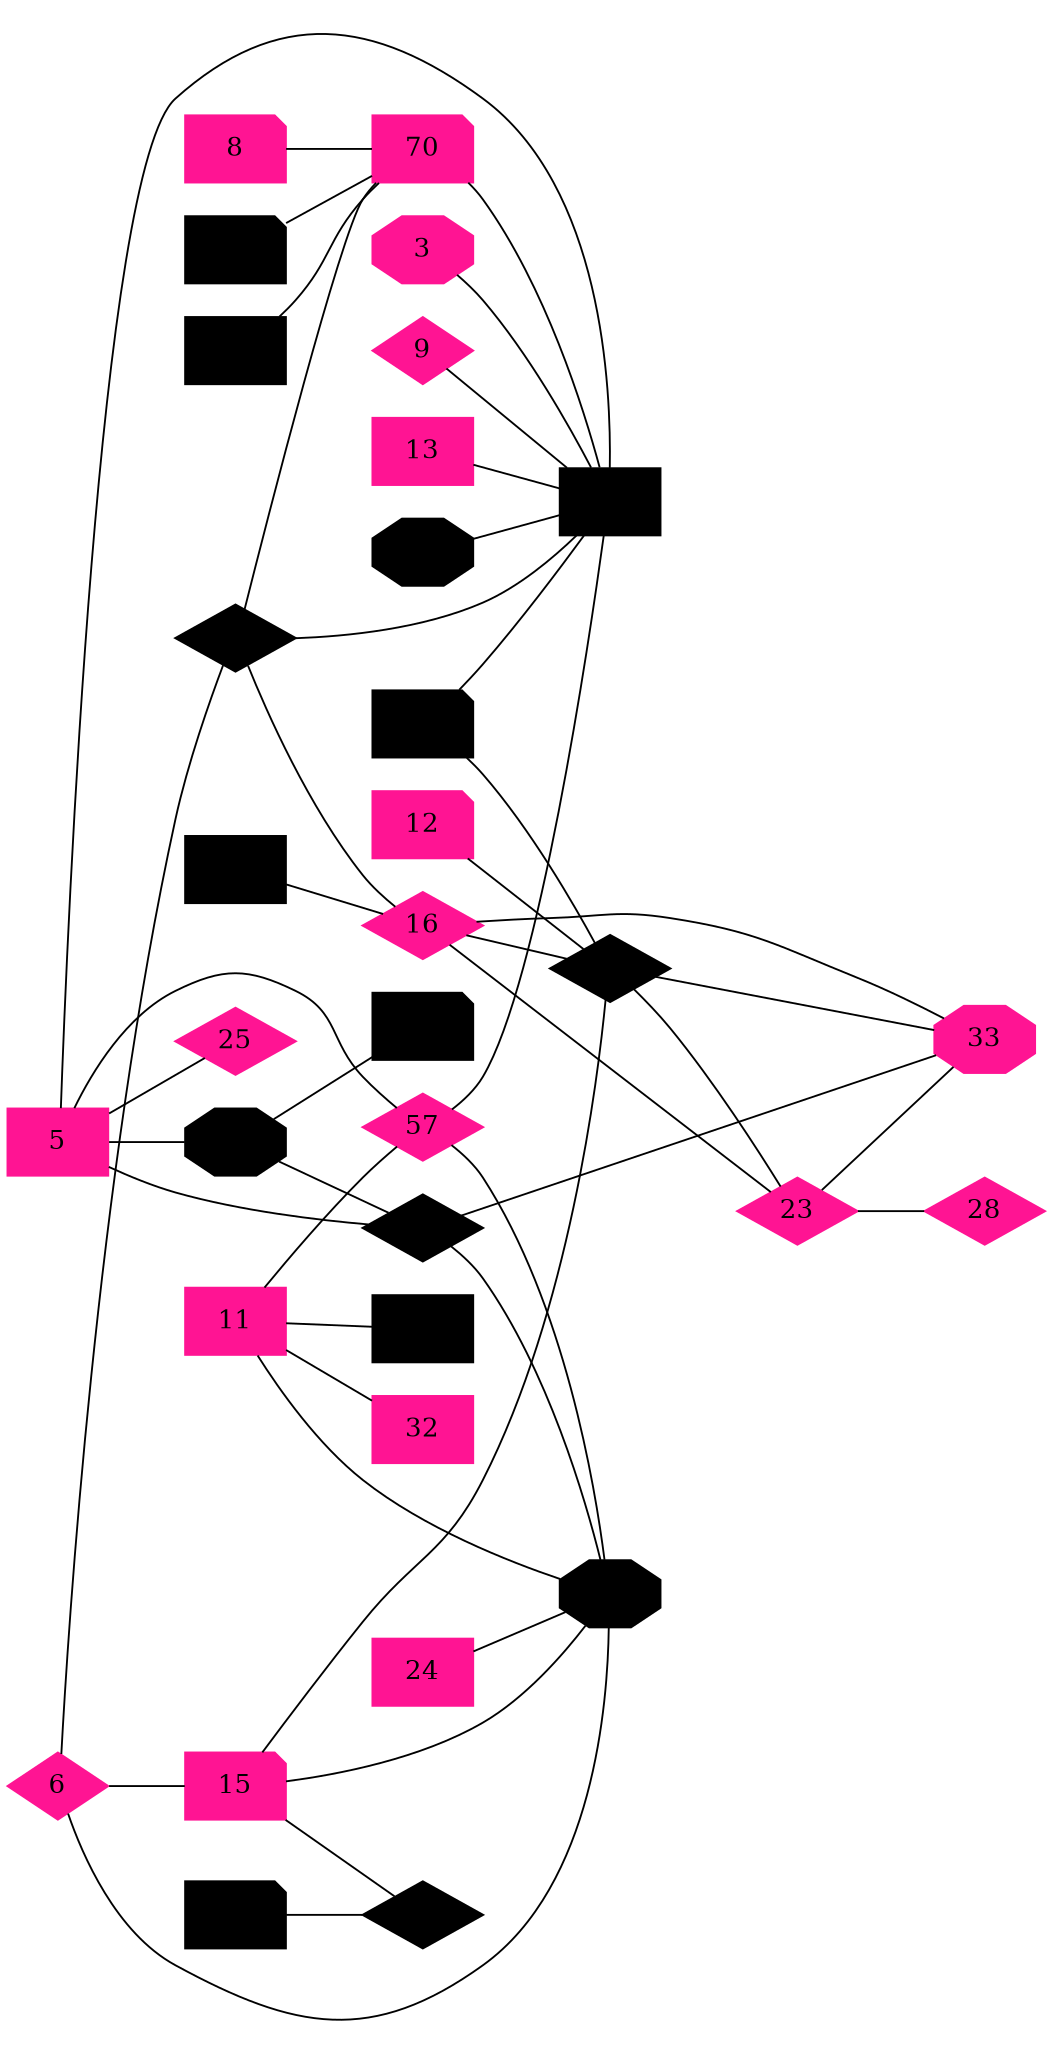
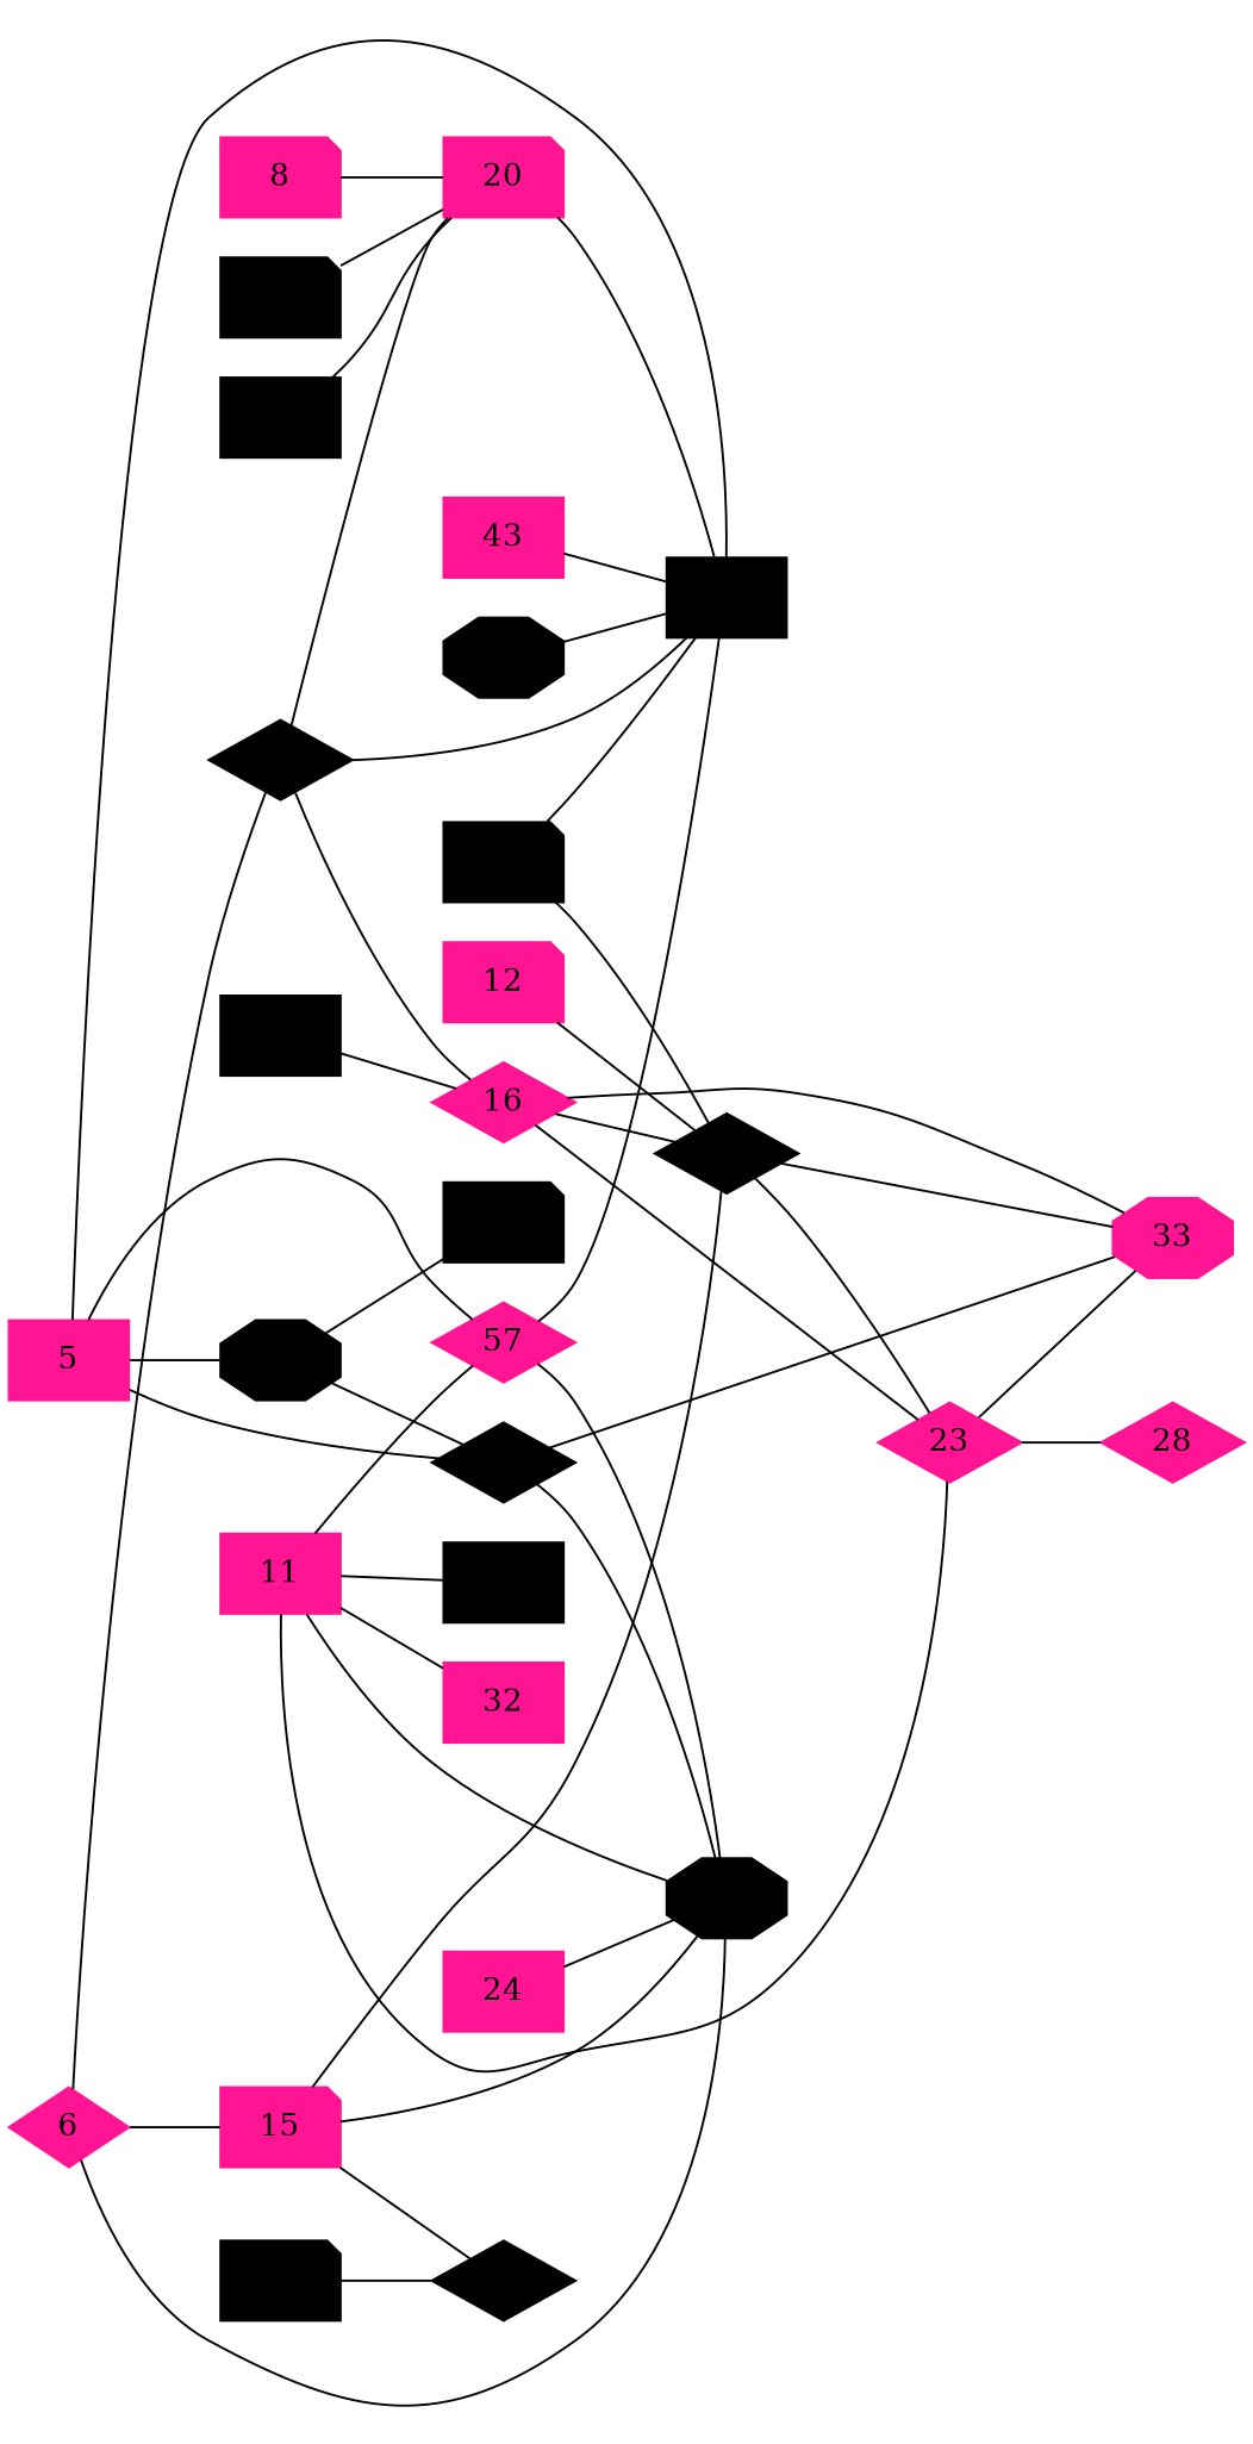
  graph {
    rankdir=LR
    node [color=deeppink shape=diamond style=filled]
    edge [weight=1.0]
    1 [color=black shape=note]
-   20 [shape=note label=70]
+   20 [shape=note]
    29 [color=black shape=box]
    2 [color=black shape=box]
-   3 [shape=octagon]
    4 [color=black shape=box]
    16
    18 [color=black]
    23
    33 [shape=octagon]
    5 [shape=box]
    14 [color=black shape=octagon]
    n13 [label=57]
    19 [color=black]
-   25
    27 [color=black shape=note]
    31 [color=black shape=octagon]
    10 [color=black]
    6
    15 [shape=note]
    30 [color=black]
    7 [color=black shape=note]
    8 [shape=note]
-   9
    11 [shape=box]
    21 [color=black shape=box]
    32 [shape=box]
    28
    12 [shape=note]
-   13 [shape=box]
+   13 [shape=box label=43]
    22 [color=black shape=octagon]
    24 [shape=box]
    26 [color=black shape=note]
    1 -- 20
    20 -- 29
    2 -- 20
-   3 -- 29
    4 -- 16
    16 -- 18
    16 -- 23
    16 -- 33
    18 -- 23
    18 -- 33
    23 -- 33
    23 -- 28
    5 -- 29
    5 -- 14 [weight=2.0]
    5 -- n13
    5 -- 19 [weight=2.0]
-   5 -- 25
    14 -- 19
    14 -- 27
    n13 -- 29
    n13 -- 31
    19 -- 33
    19 -- 31 [weight=2.0]
    10 -- 20 [weight=2.0]
    10 -- 29 [weight=2.0]
    10 -- 16
    6 -- 31 [weight=2.0]
    6 -- 10
    6 -- 15 [weight=2.0]
    15 -- 18
    15 -- 31
    15 -- 30
    7 -- 29
    7 -- 18
    8 -- 20
-   9 -- 29
+   11 -- 23
    11 -- n13 [weight=4.0]
    11 -- 31
    11 -- 21
    11 -- 32
    12 -- 18
    13 -- 29
    22 -- 29
    24 -- 31
    26 -- 30
  }
